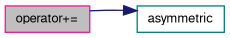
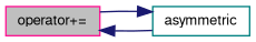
  digraph {
    rankdir=LR
    node [fontname=FreeSans fontsize=10 shape=record]
    edge [color=midnightblue dir=back fontname=FreeSans fontsize=10 labelfontname=FreeSans labelfontsize=10 style=solid]
    n1 [color=deeppink fillcolor=grey75 fontcolor=black height=0.2 label="operator+=" style=filled width=0.4]
    n2 [color=teal height=0.2 label=asymmetric width=0.4]
+   n1 -> n2
    n2 -> n1
  }
